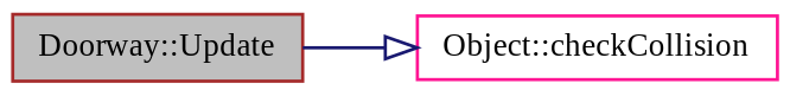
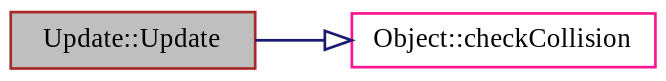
  digraph {
    rankdir=LR
    fontname="Liberation Serif"
    node [fontname="Liberation Serif" fontsize=10 shape=record]
-   n1 [color=brown fillcolor=grey75 fontcolor=black height=0.2 label="Doorway::Update" style=filled width=0.4]
+   n1 [color=brown fillcolor=grey75 fontcolor=black height=0.2 label="Update::Update" style=filled width=0.4]
    n2 [color=deeppink height=0.2 label="Object::checkCollision" width=0.4]
    n1 -> n2 [color=midnightblue fontname="Liberation Serif" fontsize=10 labelfontname=Helvetica labelfontsize=10 style=solid arrowhead=onormal]
  }
